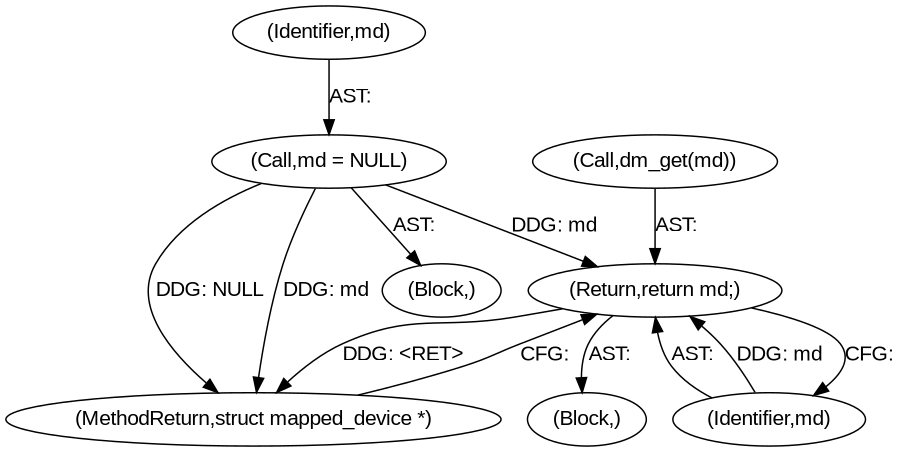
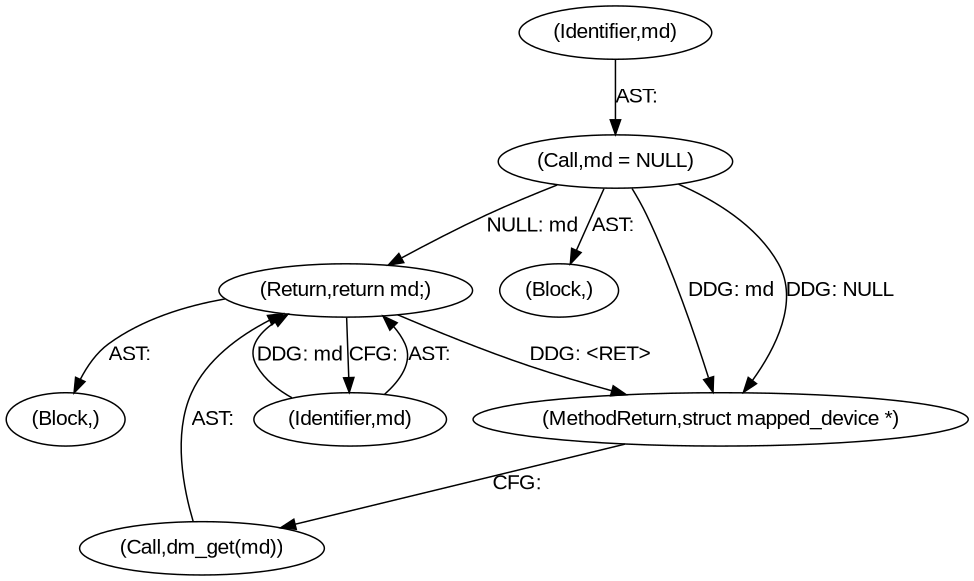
  digraph {
    fontname="Liberation Sans"
    node [fontname="Liberation Sans"]
    edge [fontname="Liberation Sans"]
    n1 [label="(Call,md = NULL)"]
    n2 [label="(Return,return md;)"]
    n3 [label="(Block,)"]
    n4 [label="(MethodReturn,struct mapped_device *)"]
    n5 [label="(Identifier,md)"]
    n6 [label="(Block,)"]
    n7 [label="(Identifier,md)"]
    n8 [label="(Call,dm_get(md))"]
-   n1 -> n2 [label="DDG: md"]
+   n1 -> n2 [label="NULL: md"]
    n1 -> n3 [label="AST: "]
    n1 -> n4 [label="DDG: md"]
    n1 -> n4 [label="DDG: NULL"]
    n2 -> n4 [label="DDG: <RET>"]
    n2 -> n5 [label="CFG: "]
    n2 -> n6 [label="AST: "]
-   n4 -> n2 [label="CFG: "]
+   n4 -> n8 [label="CFG: "]
    n5 -> n2 [label="AST: "]
    n5 -> n2 [label="DDG: md"]
    n7 -> n1 [label="AST: "]
    n8 -> n2 [label="AST: "]
  }
